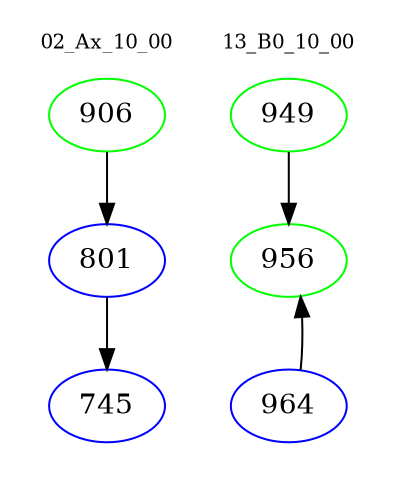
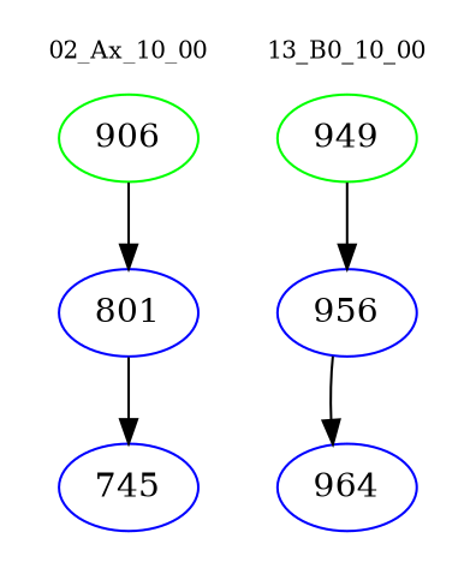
  digraph {
    node [color=blue]
    edge [color=black]
    n1 [color=green label=906]
    n2 [label=801]
    n3 [label=745]
    n4 [color=green label=949]
-   n5 [color=green label=956]
+   n5 [label=956]
    n6 [label=964]
    subgraph cluster_1 {
      color=white
      fontsize=10
      label="02_Ax_10_00"
      n1
      n2
      n3
    }
    subgraph cluster_2 {
      color=white
      fontsize=10
      label="13_B0_10_00"
      n4
      n5
      n6
    }
    n1 -> n2
    n2 -> n3
    n4 -> n5
-   n6 -> n5
+   n5 -> n6
  }
